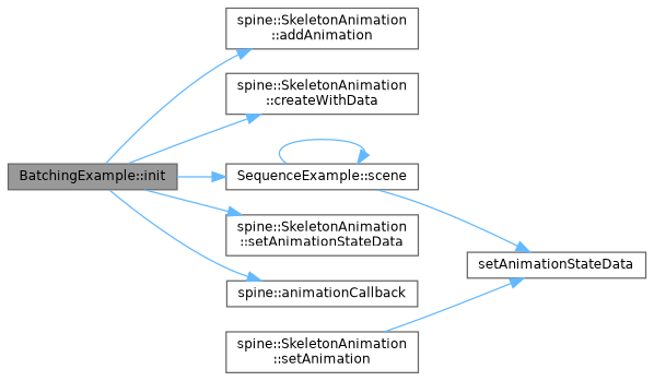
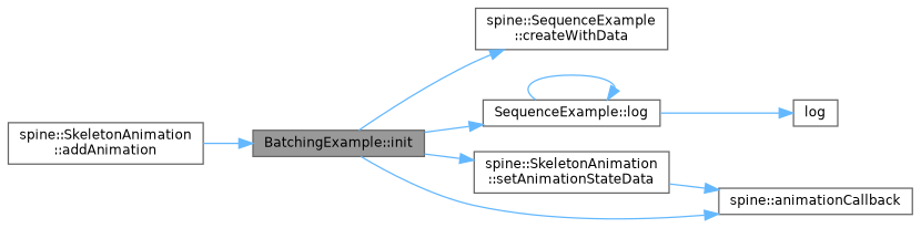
  digraph {
    rankdir=LR
    node [color=grey40 fillcolor=white fontname=Helvetica fontsize=10 shape=box style=filled]
    edge [color=steelblue1 fontname=Helvetica fontsize=10 labelfontname=Helvetica labelfontsize=10 style=solid]
    n1 [color=gray40 fillcolor=grey60 fontcolor=black height=0.2 label="BatchingExample::init" width=0.4]
    n2 [height=0.2 label="spine::SkeletonAnimation\l::addAnimation" width=0.4]
-   n3 [height=0.2 label="spine::SkeletonAnimation\l::createWithData" width=0.4]
-   n4 [height=0.2 label="SequenceExample::scene" width=0.4]
+   n3 [height=0.2 label="spine::SequenceExample\l::createWithData" width=0.4]
+   n4 [height=0.2 label="SequenceExample::log" width=0.4]
    n5 [height=0.2 label="spine::SkeletonAnimation\l::setAnimationStateData" width=0.4]
    n6 [height=0.2 label="spine::animationCallback" width=0.4]
-   n7 [height=0.2 label=setAnimationStateData width=0.4]
-   n8 [height=0.2 label="spine::SkeletonAnimation\l::setAnimation" width=0.4]
-   n1 -> n2
+   n7 [height=0.2 label=log width=0.4]
+   n2 -> n1
    n1 -> n3
    n1 -> n4
    n1 -> n5
    n1 -> n6
    n4 -> n4
    n4 -> n7
-   n8 -> n7
+   n5 -> n6
  }
